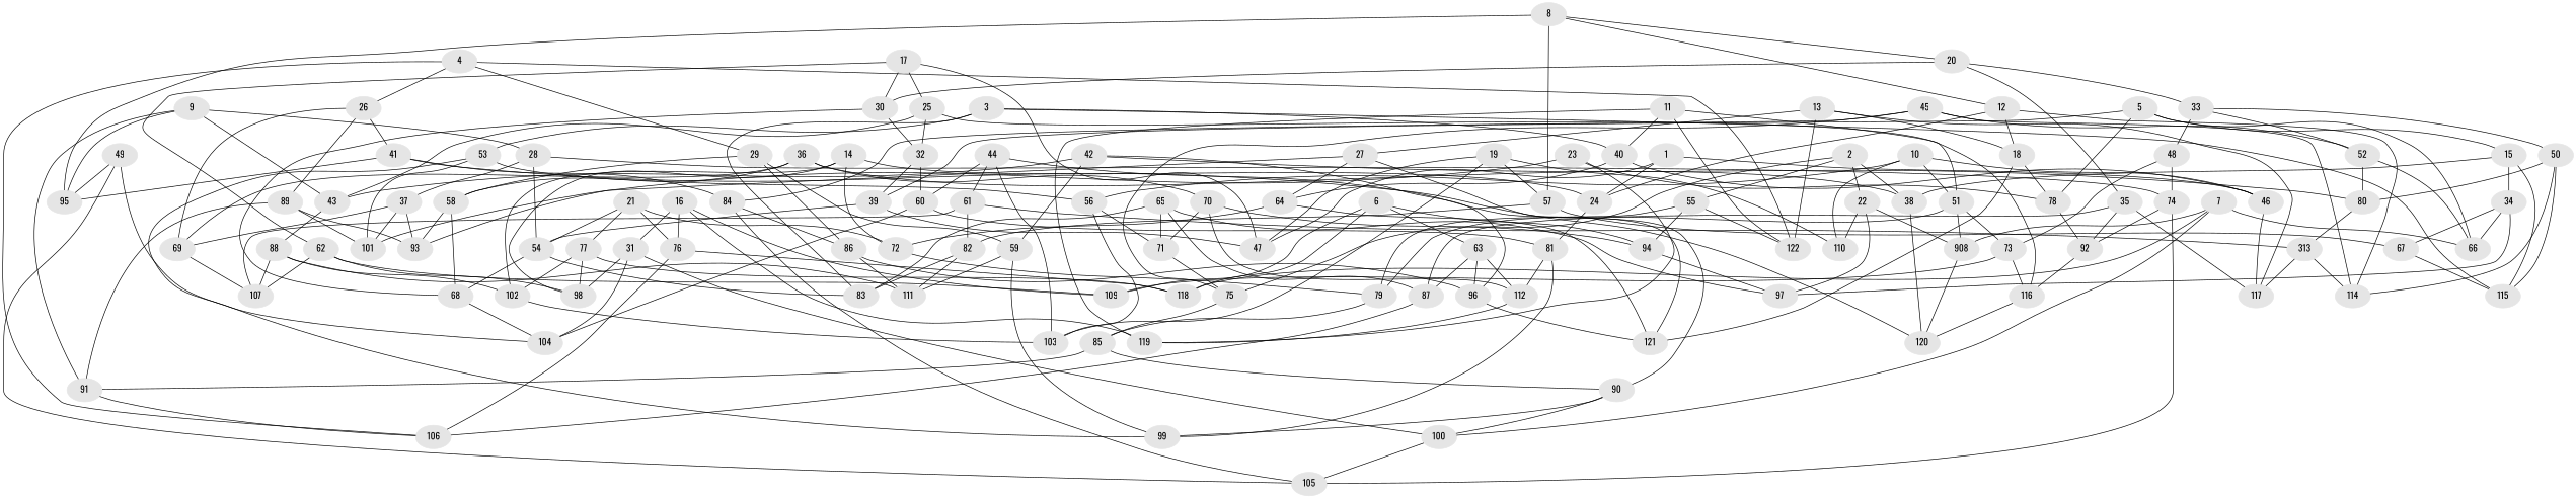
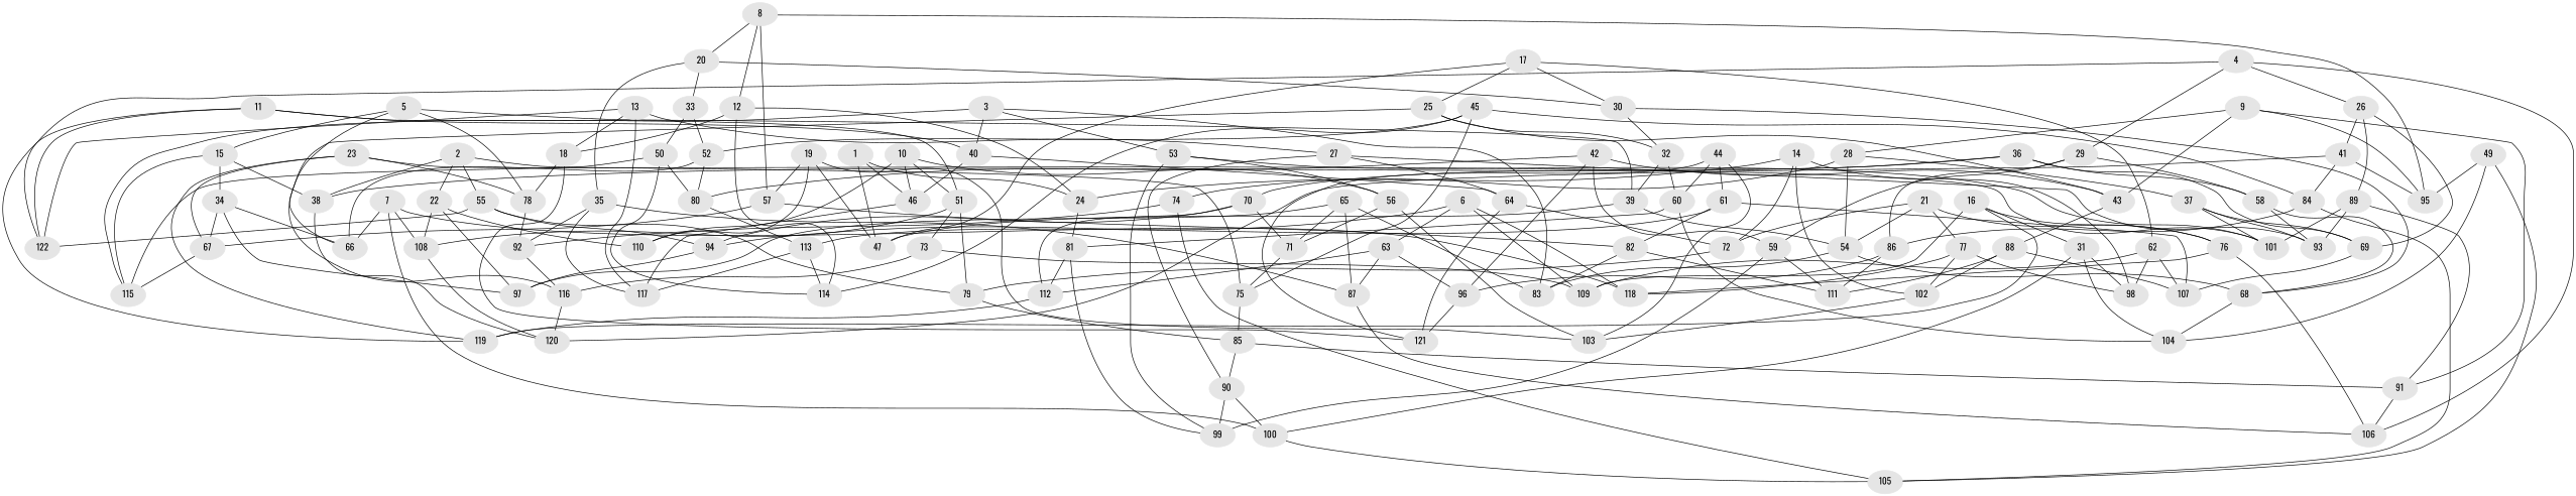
  graph {
    fontname=Oswald
    node [color=gray90 fontname=Oswald style=filled]
    edge [fontname=Oswald]
    1
    24
    46
    47
    81
    117
-   48
    74
    73
    2
    22
    38
    55
    75
-   108 [label=908]
+   108
    110
    97
    120
    122
    94
    79
    85
    3
    40
    53
    83
    115
    64
    56
    101
    99
    4
    26
    29
    106
    41
    69
    89
    58
    59
    86
    5
    15
    39
    66
    78
    34
    54
    92
    6
    63
    109
    118
    87
    96
    112
    7
    100
    105
    8
    12
    20
    57
    95
    18
    114
    30
    33
    35
    67
    82
    9
    28
    43
    91
    37
    88
    10
    51
    103
    71
    11
    119
    121
    13
    27
    90
    93
    14
    72
    98
    102
    16
    31
    76
    104
    17
    25
    62
    32
    116
    68
    107
    19
    50
    52
    21
    77
    23
    60
    84
    111
    80
    36
    70
    42
-   113 [label=313]
+   113
    44
    61
    45
    49
    65
    1 -- 24
    1 -- 46
    1 -- 47
    24 -- 81
    46 -- 117
    81 -- 99
    81 -- 112
-   48 -- 74
-   48 -- 73
    74 -- 92
    74 -- 105
    73 -- 109
    73 -- 116
    2 -- 22
    2 -- 38
    2 -- 55
    2 -- 75
    22 -- 108
    22 -- 110
    22 -- 97
    38 -- 120
    55 -- 122
    55 -- 94
    55 -- 79
    75 -- 85
    108 -- 120
    94 -- 97
    79 -- 85
    85 -- 91
    85 -- 90
    3 -- 40
    3 -- 53
    3 -- 83
    3 -- 115
    40 -- 46
    40 -- 64
    53 -- 56
    53 -- 101
    53 -- 99
    64 -- 121
    64 -- 72
    56 -- 103
    56 -- 71
    4 -- 122
    4 -- 26
    4 -- 29
    4 -- 106
    26 -- 41
    26 -- 69
    26 -- 89
    29 -- 58
    29 -- 59
    29 -- 86
    41 -- 120
    41 -- 95
    41 -- 84
    69 -- 107
    89 -- 101
    89 -- 91
    89 -- 93
    58 -- 93
    58 -- 68
    59 -- 99
    59 -- 111
    86 -- 96
    86 -- 111
    5 -- 15
    5 -- 39
    5 -- 66
    5 -- 78
    15 -- 38
    15 -- 115
    15 -- 34
    39 -- 47
    39 -- 54
    78 -- 92
    34 -- 97
    34 -- 66
    34 -- 67
    54 -- 83
    54 -- 68
    92 -- 116
    6 -- 94
    6 -- 63
    6 -- 109
    6 -- 118
    63 -- 87
    63 -- 96
    63 -- 112
    87 -- 106
    96 -- 121
    112 -- 119
    7 -- 108
    7 -- 66
    7 -- 118
    7 -- 100
    100 -- 105
    8 -- 12
    8 -- 20
    8 -- 57
    8 -- 95
    12 -- 24
    12 -- 18
    12 -- 114
    20 -- 30
    20 -- 33
    20 -- 35
    57 -- 67
    57 -- 82
    18 -- 78
    18 -- 121
    30 -- 32
    30 -- 68
-   33 -- 48
    33 -- 50
    33 -- 52
    35 -- 117
    35 -- 92
    35 -- 87
    67 -- 115
    82 -- 83
    82 -- 111
    9 -- 95
    9 -- 28
    9 -- 43
    9 -- 91
    28 -- 74
    28 -- 54
    28 -- 37
    43 -- 88
    91 -- 106
    37 -- 101
    37 -- 69
    37 -- 93
    88 -- 102
    88 -- 107
    88 -- 111
    10 -- 46
    10 -- 110
    10 -- 56
    10 -- 51
    51 -- 73
    51 -- 108
    51 -- 79
    71 -- 75
    11 -- 122
    11 -- 40
    11 -- 51
    11 -- 119
    13 -- 117
    13 -- 122
    13 -- 18
    13 -- 27
    27 -- 64
    27 -- 90
    27 -- 93
    90 -- 99
    90 -- 100
    14 -- 24
    14 -- 72
    14 -- 98
    14 -- 102
    72 -- 79
    102 -- 103
    16 -- 109
    16 -- 119
    16 -- 31
    16 -- 76
    31 -- 100
    31 -- 98
    31 -- 104
    76 -- 106
    76 -- 118
    17 -- 47
    17 -- 30
    17 -- 25
    17 -- 62
    25 -- 43
    25 -- 32
    25 -- 116
    62 -- 109
    62 -- 98
    62 -- 107
    32 -- 39
    32 -- 60
    116 -- 120
    68 -- 104
    19 -- 47
    19 -- 110
    19 -- 57
    19 -- 103
    50 -- 115
    50 -- 114
    50 -- 80
    52 -- 66
    52 -- 80
    21 -- 54
    21 -- 72
    21 -- 76
    21 -- 77
    77 -- 118
    77 -- 98
    77 -- 102
    23 -- 101
    23 -- 78
+   23 -- 67
    23 -- 119
    60 -- 81
    60 -- 104
    84 -- 86
    84 -- 105
    80 -- 113
    36 -- 38
    36 -- 69
    36 -- 58
    36 -- 70
    70 -- 94
    70 -- 112
    70 -- 71
    42 -- 59
    42 -- 96
    42 -- 43
    42 -- 80
    113 -- 117
    113 -- 114
    44 -- 103
    44 -- 121
    44 -- 60
    44 -- 61
    61 -- 82
    61 -- 107
    61 -- 113
    45 -- 75
    45 -- 114
    45 -- 52
    45 -- 84
    49 -- 105
    49 -- 95
    49 -- 104
    65 -- 97
    65 -- 83
    65 -- 87
    65 -- 71
  }
